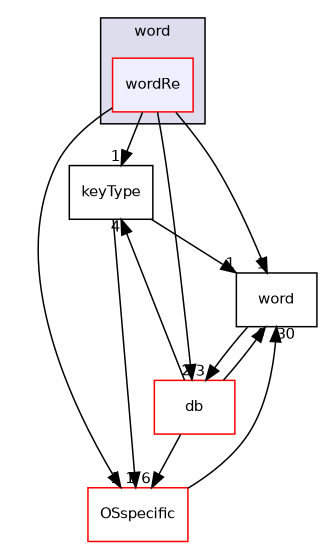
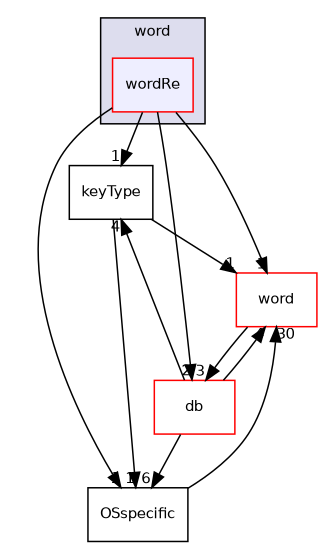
  digraph {
    compound=true
    node [color=red fontname=Helvetica fontsize=10 shape=box]
    edge [headlabel=1 labeldistance=1.5 labelfontname=Helvetica labelfontsize=10]
    n1 [fillcolor="#eeeeff" label=wordRe pencolor=black style=filled]
    n2 [label=keyType color=""]
-   n3 [label=word color=""]
+   n3 [label=word]
    n4 [label=db]
-   n5 [label=OSspecific]
+   n5 [color=black label=OSspecific]
    subgraph cluster_1 {
      bgcolor="#ddddee"
      fontname=Helvetica
      fontsize=10
      label=word
      pencolor=black
      n1
    }
    n1 -> n2
    n1 -> n3
    n1 -> n4 [headlabel=2]
    n1 -> n5
    n2 -> n3
    n2 -> n5
    n3 -> n4 [headlabel=3]
    n4 -> n2 [headlabel=4]
    n4 -> n3 [headlabel=4]
    n4 -> n5 [headlabel=6]
    n5 -> n3 [headlabel=30]
  }
